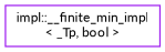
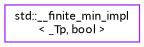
  digraph {
    rankdir=LR
    fontname=Lato
-   n1 [color=purple fillcolor=white fontname=Lato fontsize=10 height=0.2 label="impl::__finite_min_impl\l\< _Tp, bool \>" shape=box style=filled width=0.4]
+   n1 [color=purple fillcolor=white fontname=Lato fontsize=10 height=0.2 label="std::__finite_min_impl\l\< _Tp, bool \>" shape=box style=filled width=0.4]
  }
